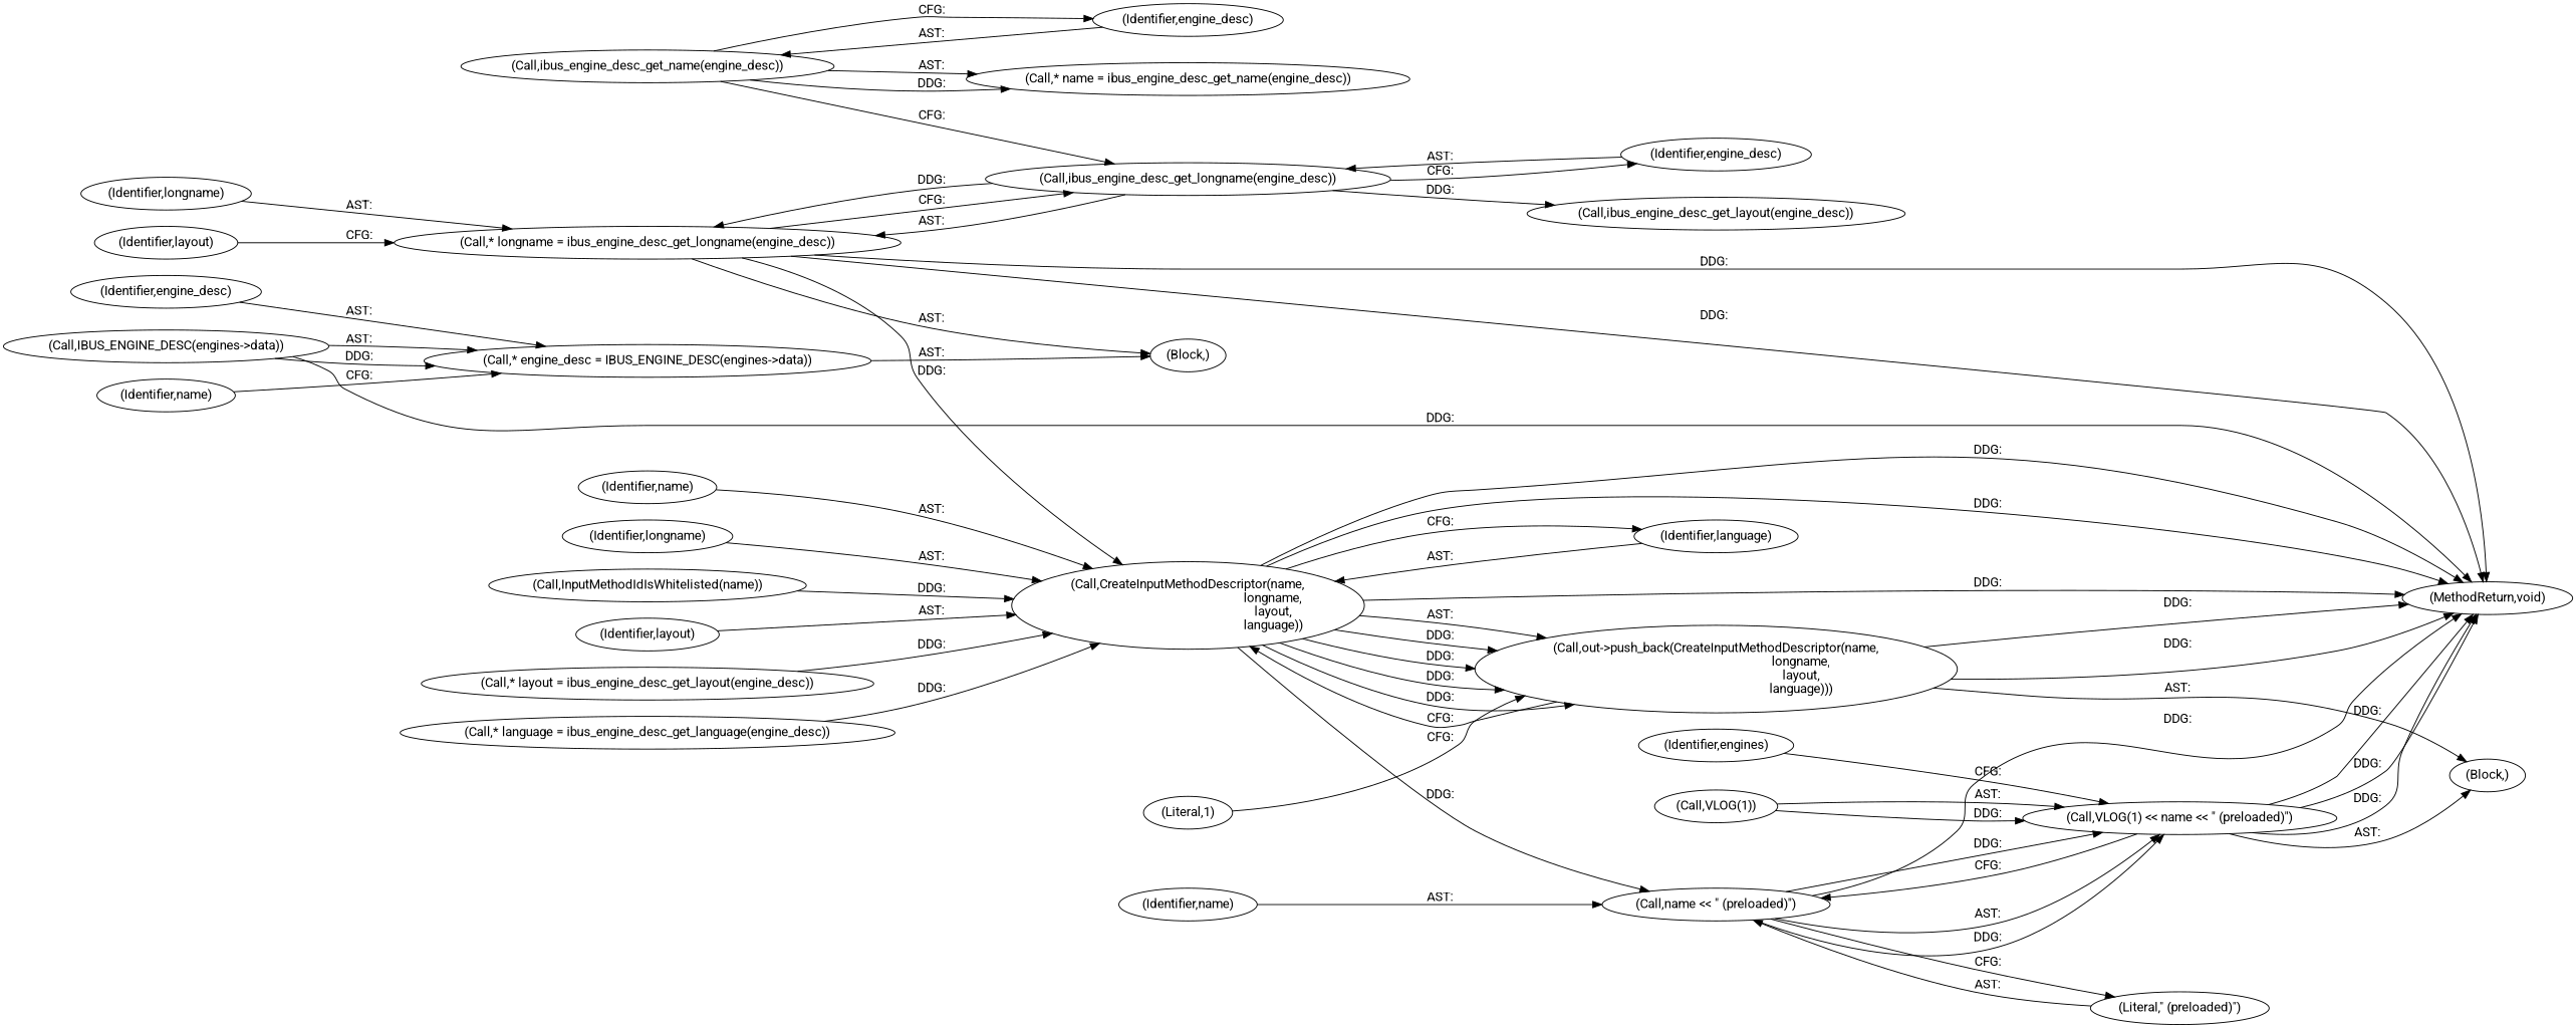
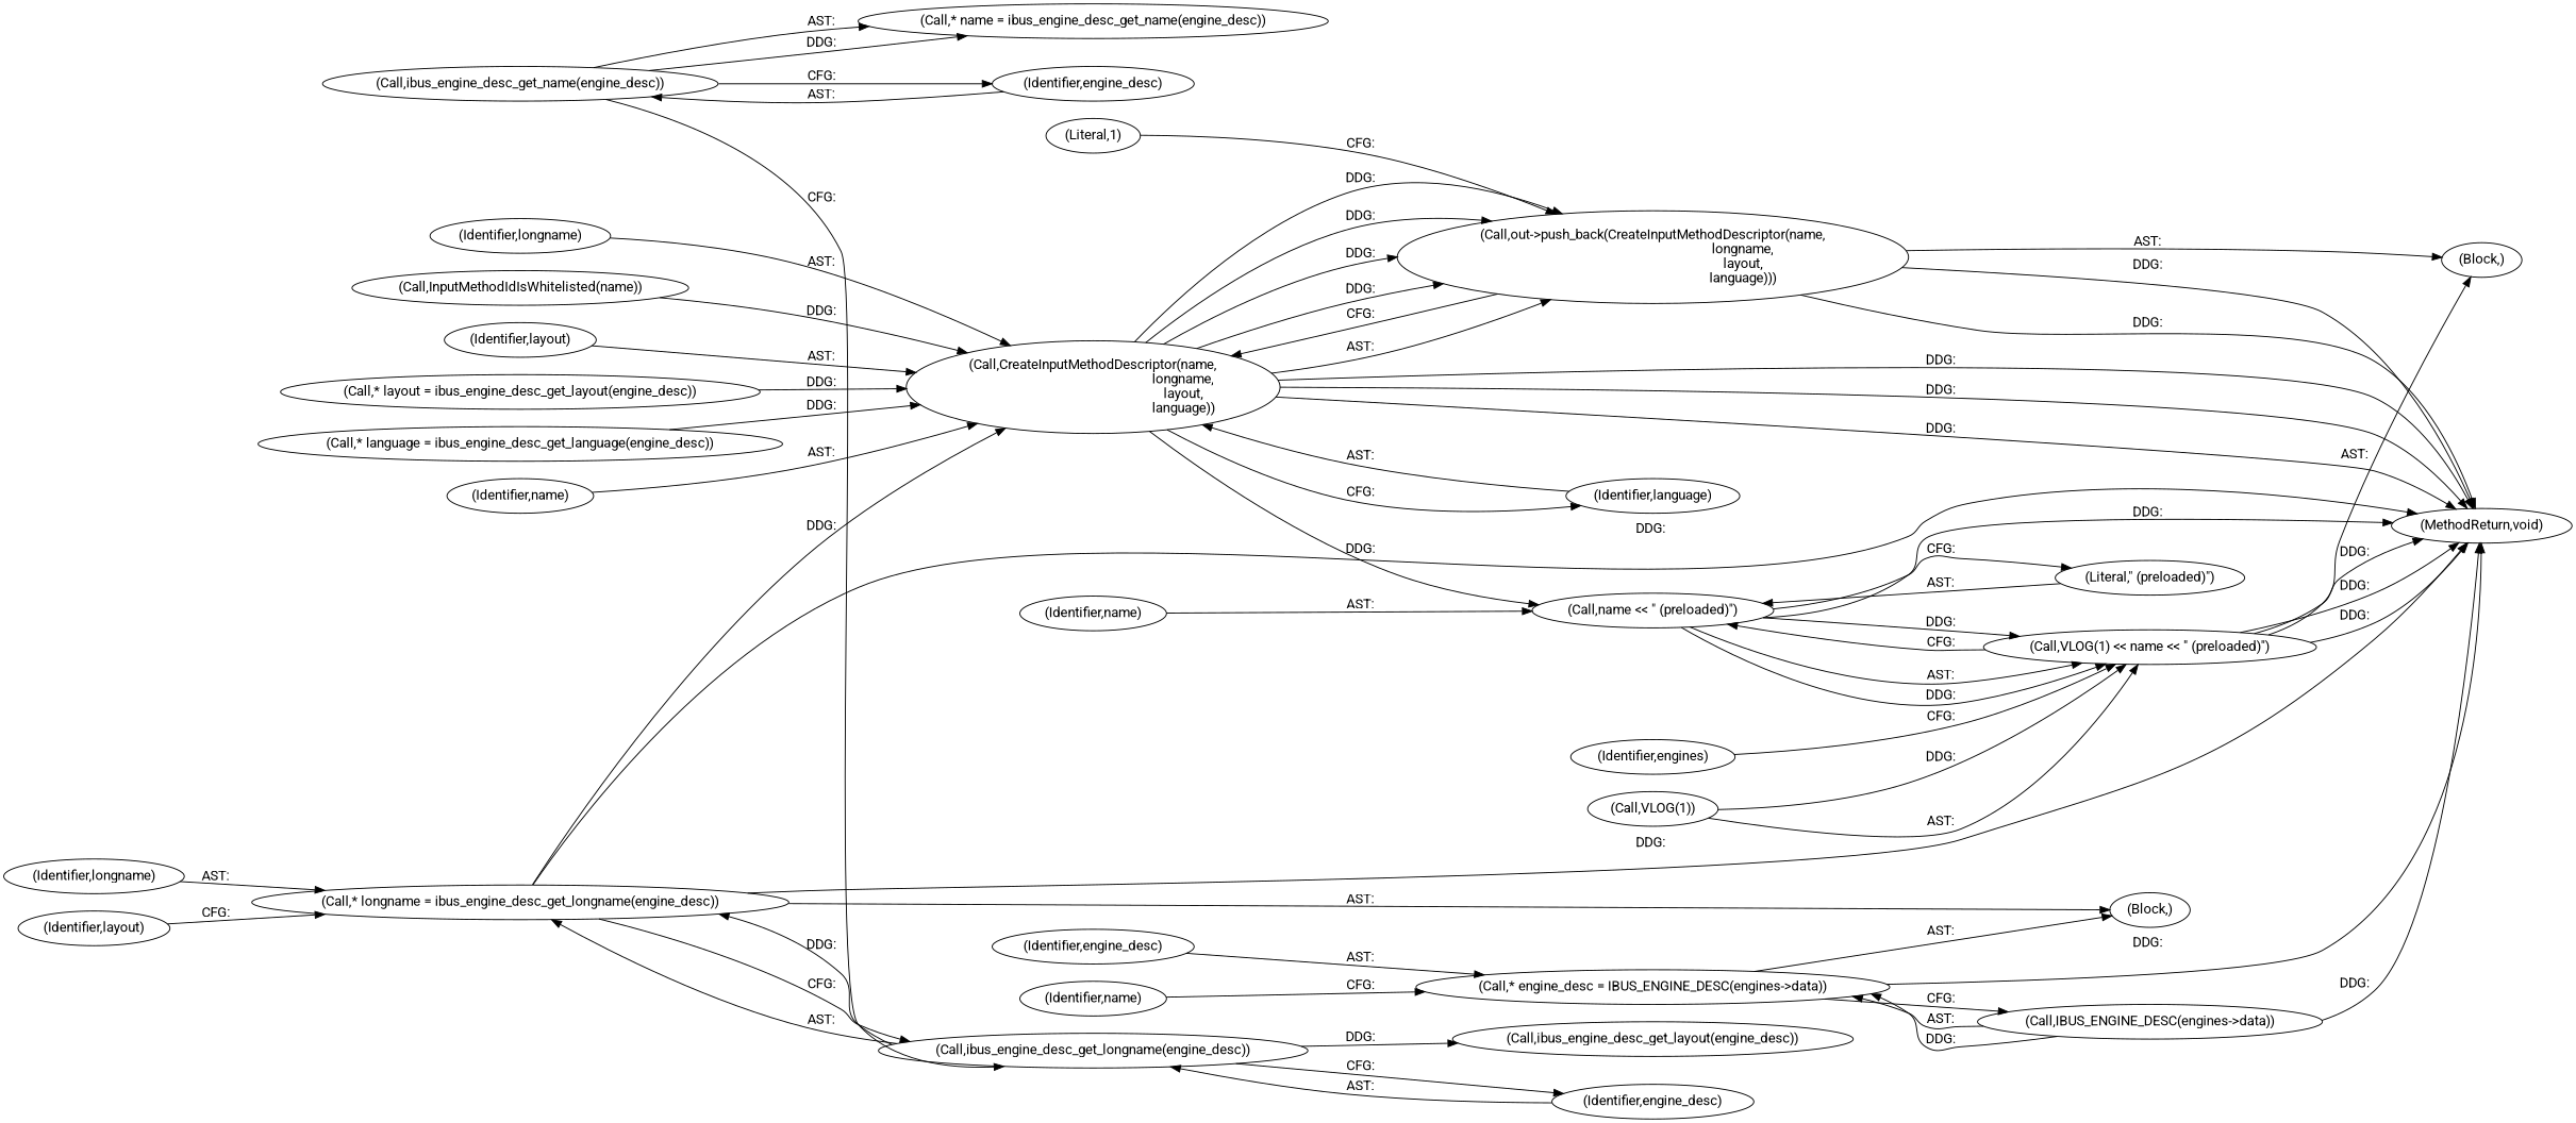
  digraph {
    fontname=Roboto
    rankdir=LR
    node [fontname=Roboto]
    edge [fontname=Roboto]
    n1 [label="(Call,* longname = ibus_engine_desc_get_longname(engine_desc))"]
    n2 [label="(Call,ibus_engine_desc_get_longname(engine_desc))"]
    n3 [label="(Call,CreateInputMethodDescriptor(name,\n                                                  longname,\n                                                  layout,\n                                                  language))"]
    n4 [label="(Block,)"]
    n5 [label="(MethodReturn,void)"]
    n6 [label="(Call,ibus_engine_desc_get_layout(engine_desc))"]
    n7 [label="(Identifier,engine_desc)"]
    n8 [label="(Call,out->push_back(CreateInputMethodDescriptor(name,\n                                                  longname,\n                                                  layout,\n                                                  language)))"]
    n9 [label="(Call,name << \" (preloaded)\")"]
    n10 [label="(Identifier,language)"]
    n11 [label="(Call,ibus_engine_desc_get_name(engine_desc))"]
    n12 [label="(Identifier,engine_desc)"]
    n13 [label="(Call,* name = ibus_engine_desc_get_name(engine_desc))"]
    n14 [label="(Call,* engine_desc = IBUS_ENGINE_DESC(engines->data))"]
    n15 [label="(Call,IBUS_ENGINE_DESC(engines->data))"]
    n16 [label="(Block,)"]
    n17 [label="(Call,VLOG(1) << name << \" (preloaded)\")"]
    n18 [label="(Literal,\" (preloaded)\")"]
    n19 [label="(Identifier,name)"]
    n20 [label="(Call,* layout = ibus_engine_desc_get_layout(engine_desc))"]
    n21 [label="(Identifier,engines)"]
    n22 [label="(Call,* language = ibus_engine_desc_get_language(engine_desc))"]
    n23 [label="(Identifier,name)"]
    n24 [label="(Identifier,engine_desc)"]
    n25 [label="(Identifier,longname)"]
    n26 [label="(Identifier,layout)"]
    n27 [label="(Call,VLOG(1))"]
    n28 [label="(Literal,1)"]
    n29 [label="(Identifier,longname)"]
    n30 [label="(Identifier,name)"]
    n31 [label="(Call,InputMethodIdIsWhitelisted(name))"]
    n32 [label="(Identifier,layout)"]
    n1 -> n2 [label="CFG: "]
    n1 -> n3 [label="DDG: "]
    n1 -> n4 [label="AST: "]
    n1 -> n5 [label="DDG: "]
    n1 -> n5 [label="DDG: "]
    n2 -> n1 [label="AST: "]
    n2 -> n1 [label="DDG: "]
    n2 -> n6 [label="DDG: "]
    n2 -> n7 [label="CFG: "]
    n3 -> n5 [label="DDG: "]
    n3 -> n5 [label="DDG: "]
    n3 -> n5 [label="DDG: "]
    n3 -> n8 [label="AST: "]
    n3 -> n8 [label="DDG: "]
    n3 -> n8 [label="DDG: "]
    n3 -> n8 [label="DDG: "]
    n3 -> n8 [label="DDG: "]
    n3 -> n9 [label="DDG: "]
    n3 -> n10 [label="CFG: "]
    n7 -> n2 [label="AST: "]
    n8 -> n3 [label="CFG: "]
    n8 -> n5 [label="DDG: "]
    n8 -> n5 [label="DDG: "]
    n8 -> n16 [label="AST: "]
    n9 -> n5 [label="DDG: "]
    n9 -> n17 [label="AST: "]
    n9 -> n17 [label="DDG: "]
    n9 -> n17 [label="DDG: "]
    n9 -> n18 [label="CFG: "]
    n10 -> n3 [label="AST: "]
    n11 -> n2 [label="CFG: "]
    n11 -> n12 [label="CFG: "]
    n11 -> n13 [label="AST: "]
    n11 -> n13 [label="DDG: "]
    n12 -> n11 [label="AST: "]
    n14 -> n4 [label="AST: "]
+   n14 -> n5 [label="DDG: "]
+   n14 -> n15 [label="CFG: "]
    n15 -> n5 [label="DDG: "]
    n15 -> n14 [label="AST: "]
    n15 -> n14 [label="DDG: "]
    n17 -> n5 [label="DDG: "]
    n17 -> n5 [label="DDG: "]
    n17 -> n5 [label="DDG: "]
    n17 -> n9 [label="CFG: "]
    n17 -> n16 [label="AST: "]
    n18 -> n9 [label="AST: "]
    n19 -> n14 [label="CFG: "]
    n20 -> n3 [label="DDG: "]
    n21 -> n17 [label="CFG: "]
    n22 -> n3 [label="DDG: "]
    n23 -> n3 [label="AST: "]
    n24 -> n14 [label="AST: "]
    n25 -> n1 [label="AST: "]
    n26 -> n1 [label="CFG: "]
    n27 -> n17 [label="AST: "]
    n27 -> n17 [label="DDG: "]
    n28 -> n8 [label="CFG: "]
    n29 -> n3 [label="AST: "]
    n30 -> n9 [label="AST: "]
    n31 -> n3 [label="DDG: "]
    n32 -> n3 [label="AST: "]
  }
